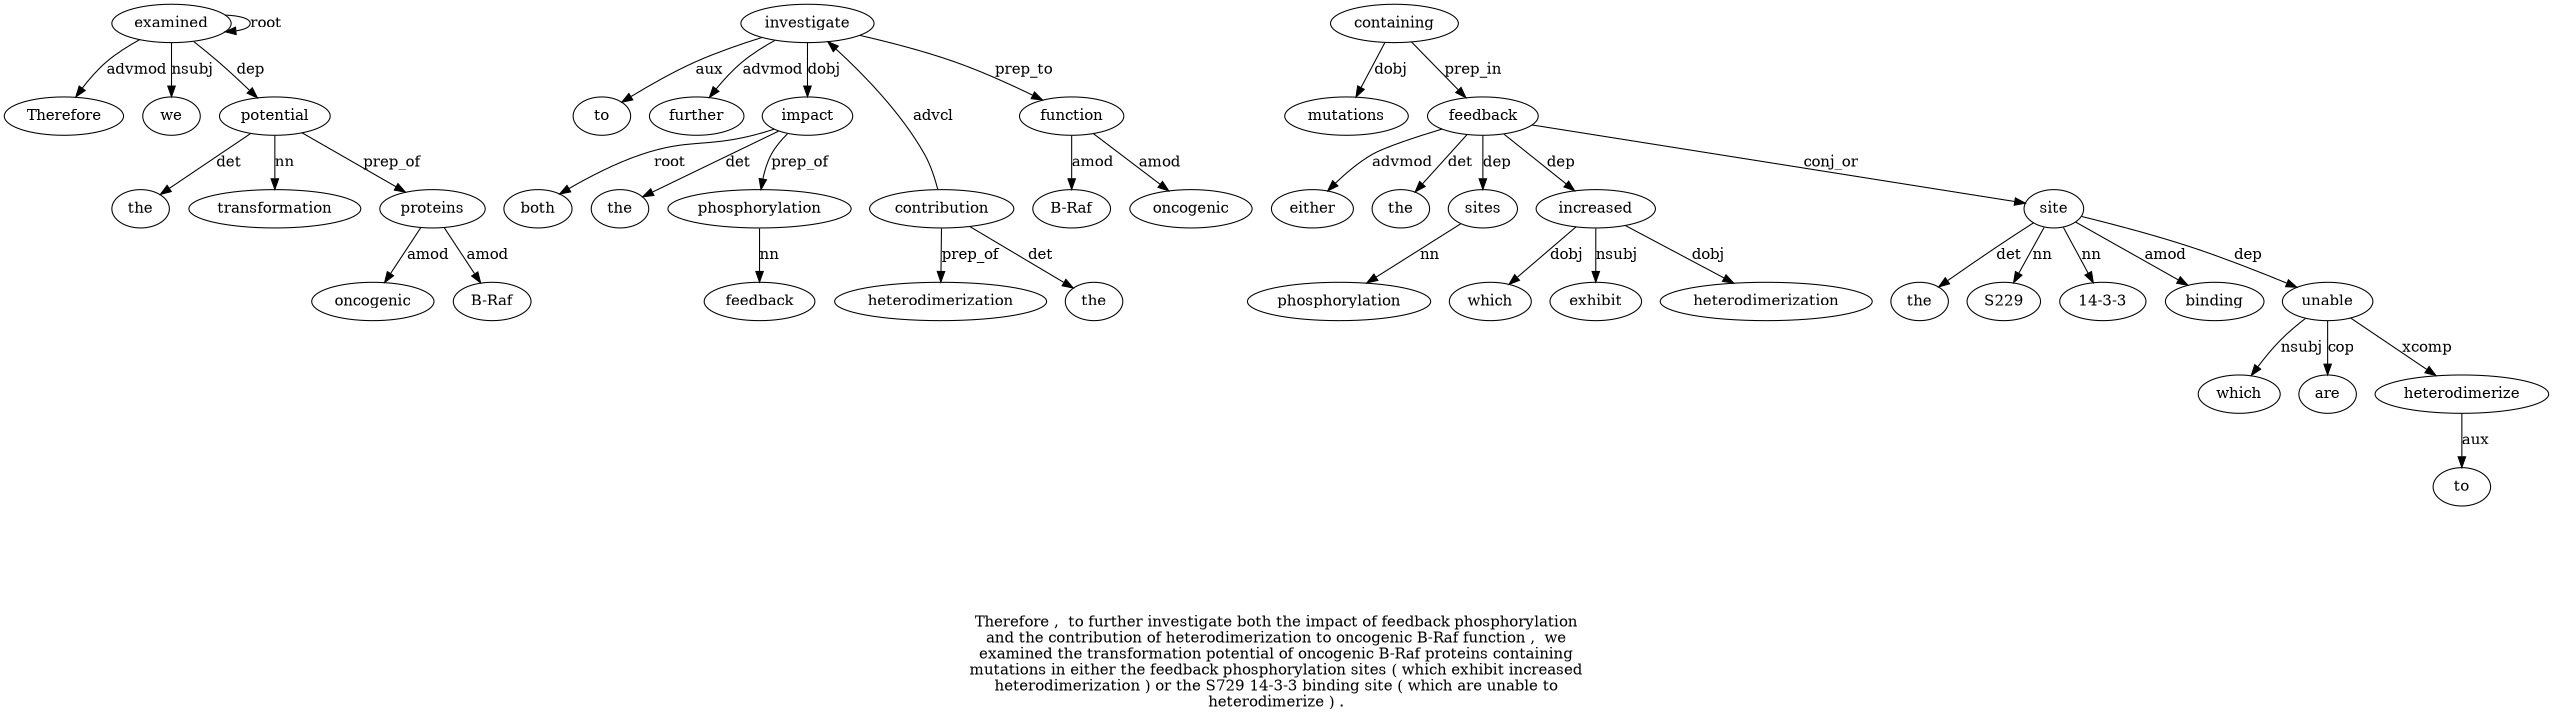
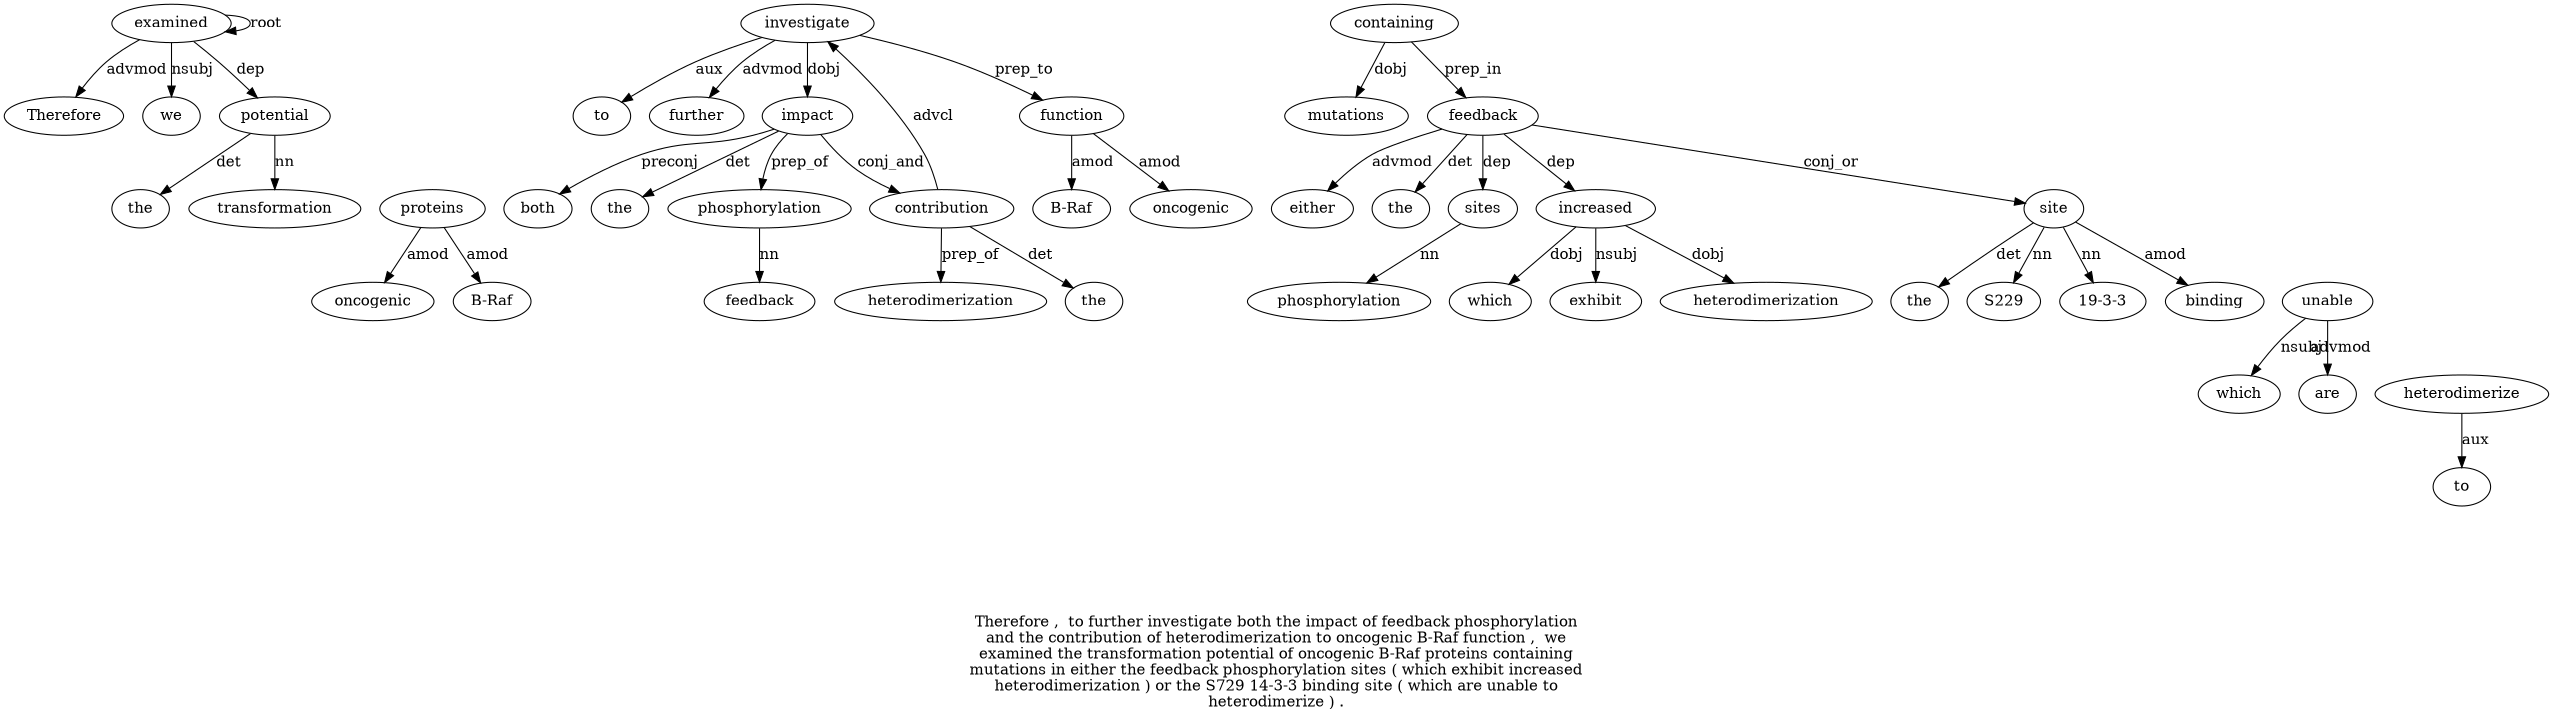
  digraph {
    label="Therefore ,  to further investigate both the impact of feedback phosphorylation\nand the contribution of heterodimerization to oncogenic B-Raf function ,  we\nexamined the transformation potential of oncogenic B-Raf proteins containing\nmutations in either the feedback phosphorylation sites ( which exhibit increased\nheterodimerization ) or the S729 14-3-3 binding site ( which are unable to\nheterodimerize ) ."
    node [fillcolor=white style=filled]
    n1 [label=examined]
    n2 [label=Therefore]
    n3 [label=we]
    n4 [label=potential]
    n5 [label=investigate]
    n6 [label=to]
    n7 [label=further]
    n8 [label=impact]
    n9 [label=function]
    n10 [label=the]
    n11 [label=transformation]
    n12 [label=proteins]
    n13 [label=both]
    n14 [label=the]
    n15 [label=phosphorylation]
    n16 [label=contribution]
    n17 [label=oncogenic]
    n18 [label="B-Raf"]
    n19 [label=feedback]
    n20 [label=the]
    n21 [label=heterodimerization]
    n22 [label=oncogenic]
    n23 [label="B-Raf"]
    n24 [label=containing]
    n25 [label=mutations]
    n26 [label=feedback]
    n27 [label=either]
    n28 [label=the]
    n29 [label=sites]
    n30 [label=increased]
    n31 [label=site]
    n32 [label=phosphorylation]
    n33 [label=which]
    n34 [label=exhibit]
    n35 [label=heterodimerization]
    n36 [label=the]
    n37 [label=S229]
-   n38 [label="14-3-3"]
+   n38 [label="19-3-3"]
    n39 [label=binding]
    n40 [label=unable]
    n41 [label=which]
    n42 [label=are]
    n43 [label=heterodimerize]
    n44 [label=to]
    n1 -> n1 [label=root]
    n1 -> n2 [label=advmod]
    n1 -> n3 [label=nsubj]
    n1 -> n4 [label=dep]
    n4 -> n10 [label=det]
    n4 -> n11 [label=nn]
-   n4 -> n12 [label=prep_of]
    n5 -> n6 [label=aux]
    n5 -> n7 [label=advmod]
    n5 -> n8 [label=dobj]
    n5 -> n9 [label=prep_to]
-   n8 -> n13 [label=root]
+   n8 -> n13 [label=preconj]
    n8 -> n14 [label=det]
    n8 -> n15 [label=prep_of]
+   n8 -> n16 [label=conj_and]
    n9 -> n17 [label=amod]
    n9 -> n18 [label=amod]
    n12 -> n22 [label=amod]
    n12 -> n23 [label=amod]
    n15 -> n19 [label=nn]
    n16 -> n5 [label=advcl]
    n16 -> n20 [label=det]
    n16 -> n21 [label=prep_of]
    n24 -> n25 [label=dobj]
    n24 -> n26 [label=prep_in]
    n26 -> n27 [label=advmod]
    n26 -> n28 [label=det]
    n26 -> n29 [label=dep]
    n26 -> n30 [label=dep]
    n26 -> n31 [label=conj_or]
    n29 -> n32 [label=nn]
    n30 -> n33 [label=dobj]
    n30 -> n34 [label=nsubj]
    n30 -> n35 [label=dobj]
    n31 -> n36 [label=det]
    n31 -> n37 [label=nn]
    n31 -> n38 [label=nn]
    n31 -> n39 [label=amod]
-   n31 -> n40 [label=dep]
    n40 -> n41 [label=nsubj]
-   n40 -> n42 [label=cop]
-   n40 -> n43 [label=xcomp]
+   n40 -> n42 [label=advmod]
    n43 -> n44 [label=aux]
  }
